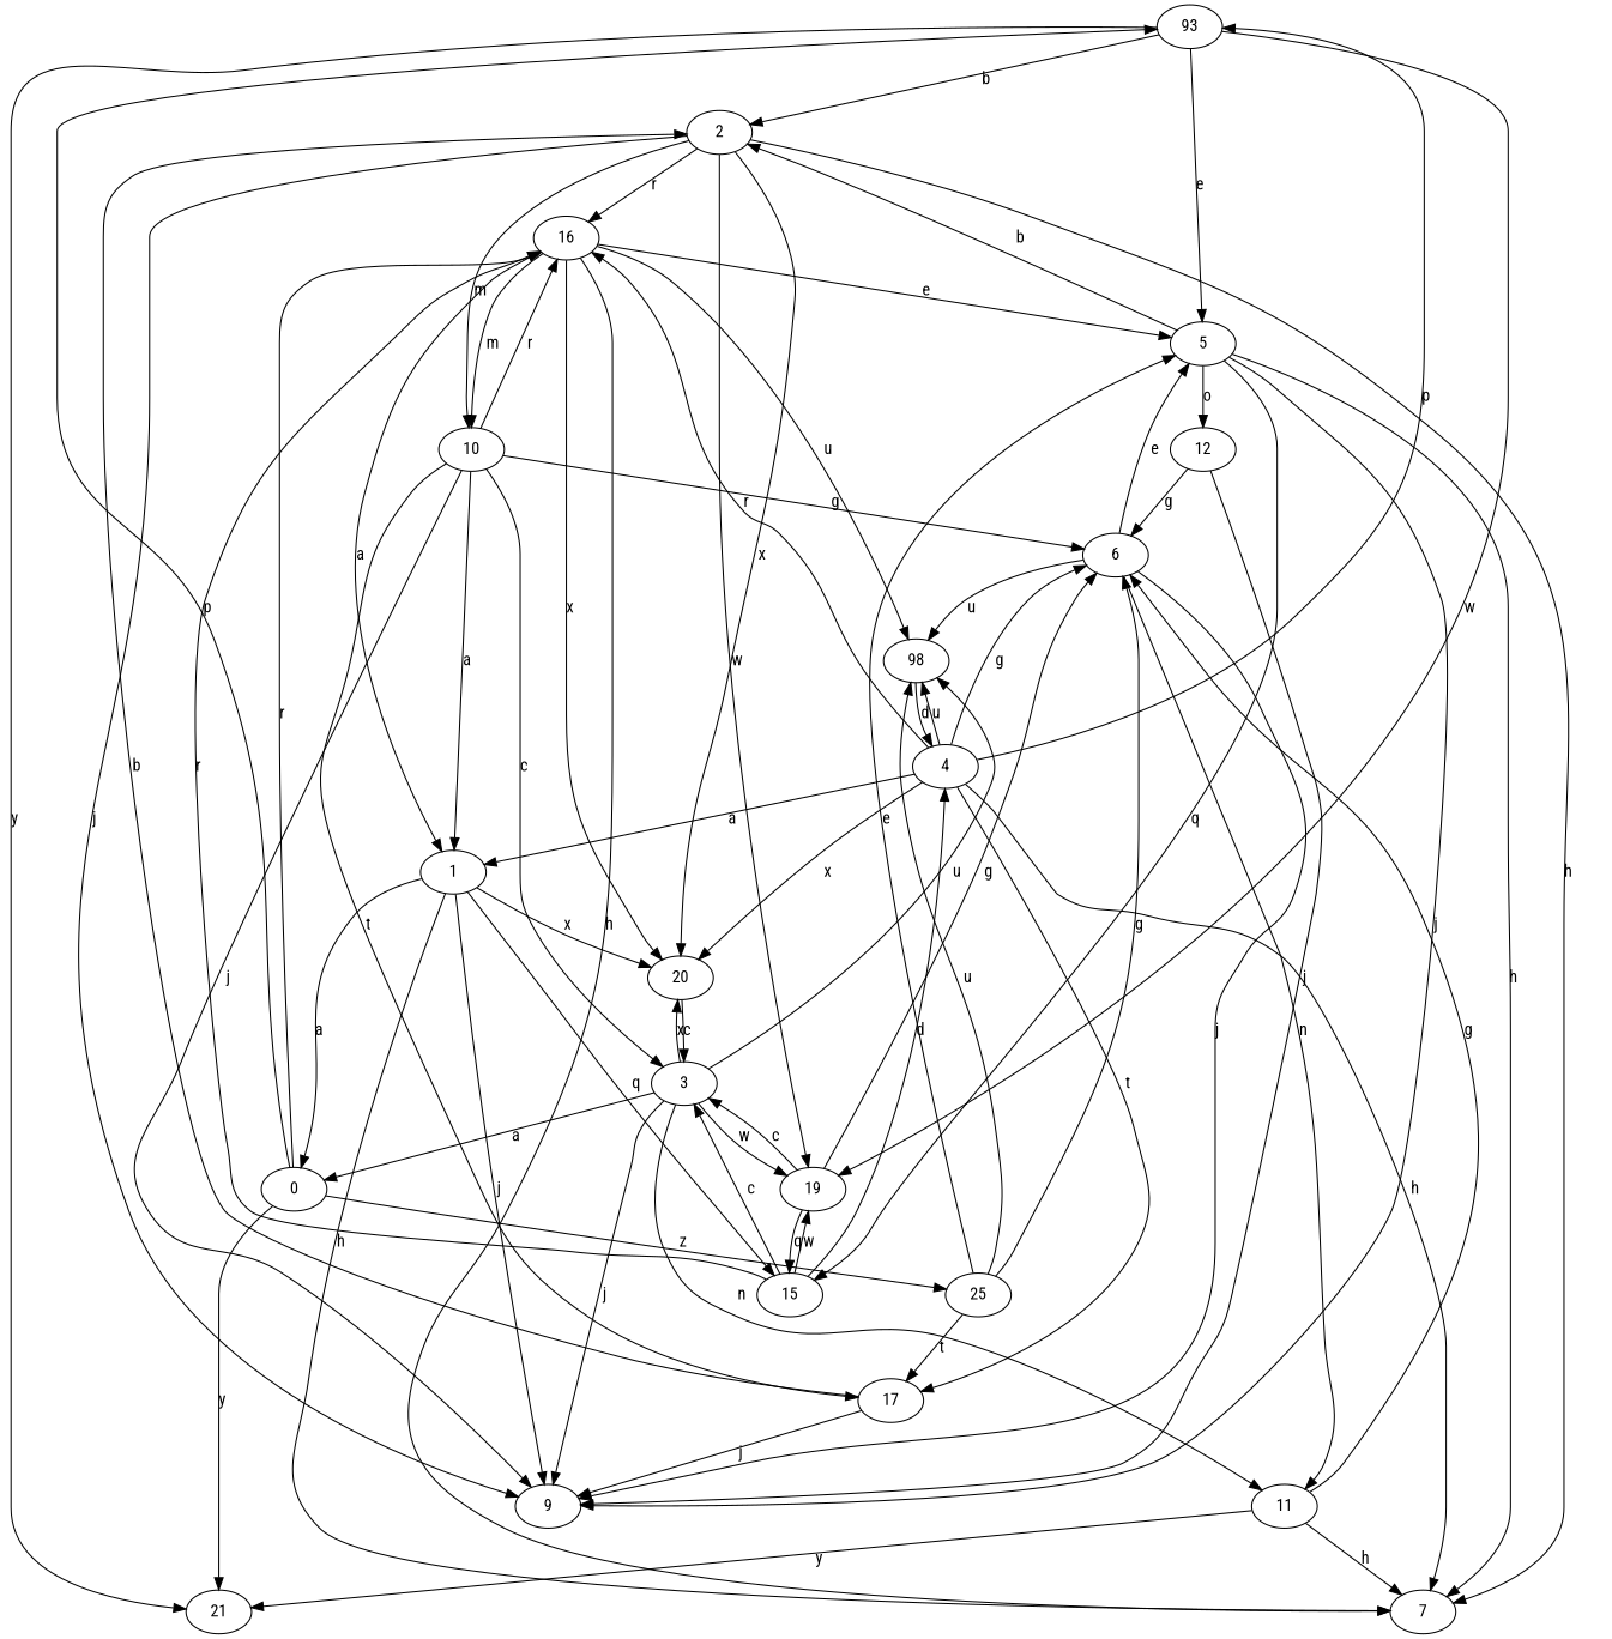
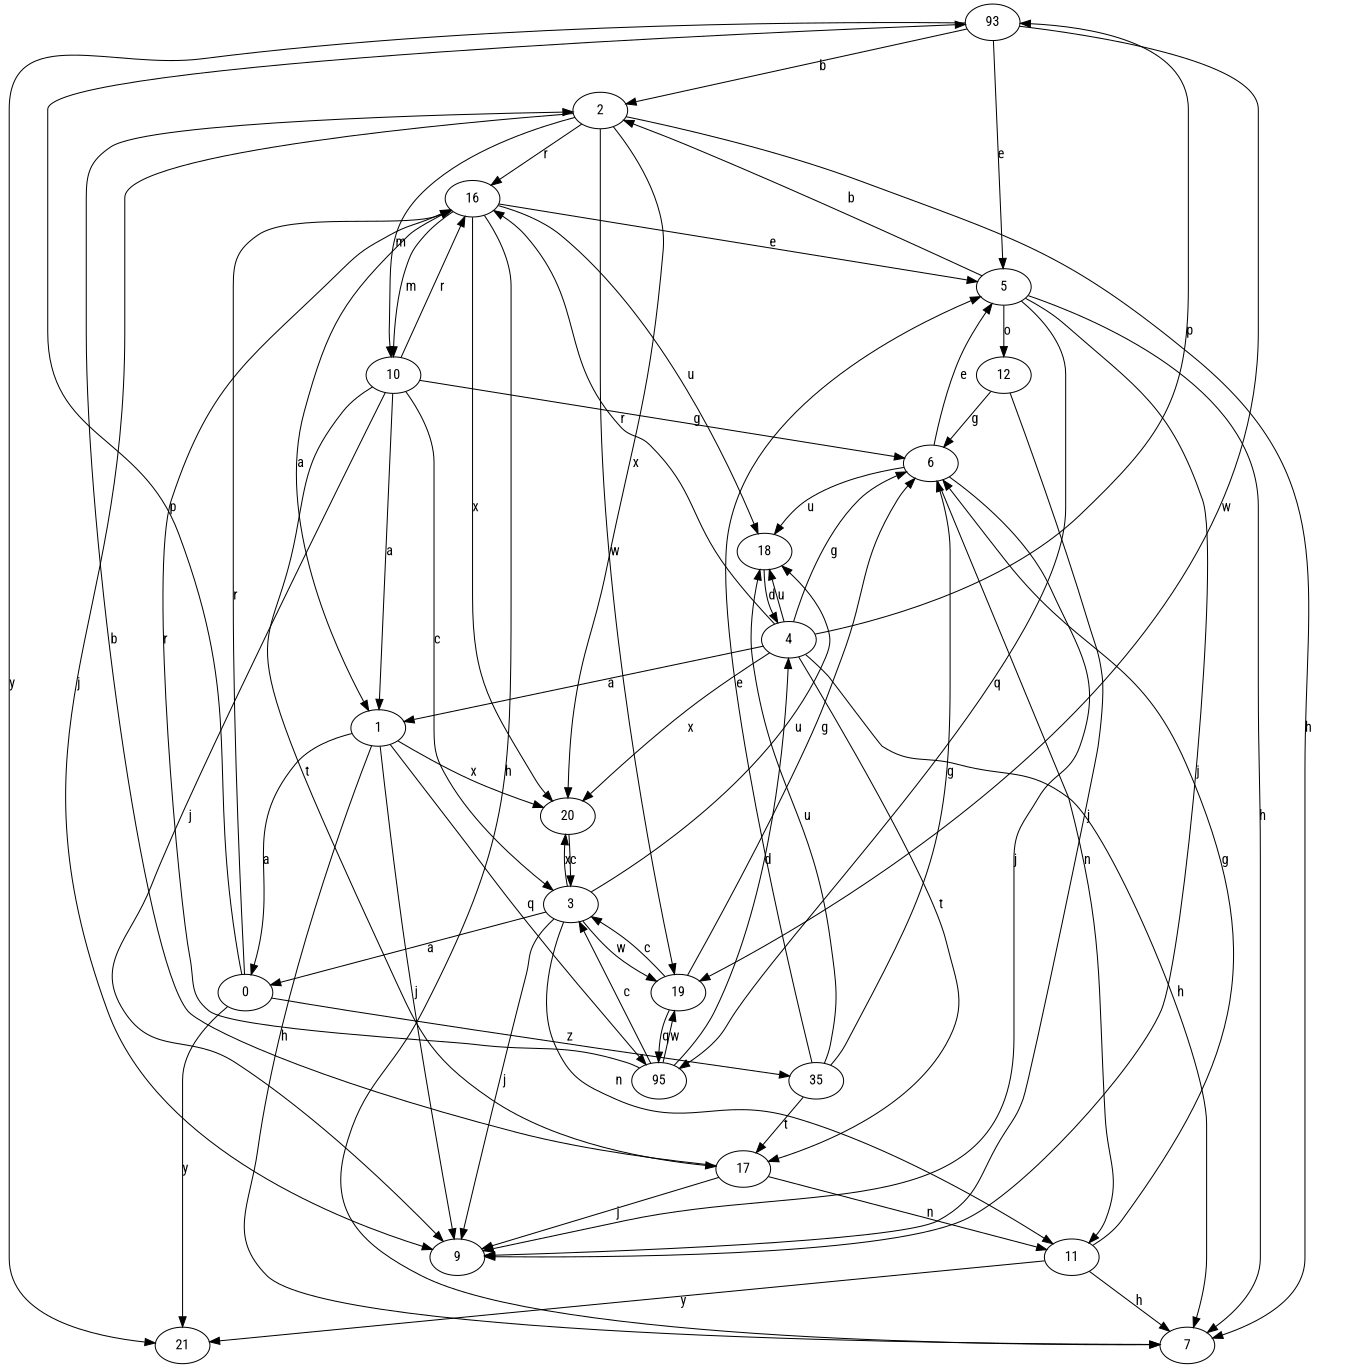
  strict digraph {
    fontname="Roboto Condensed"
    node [fontname="Roboto Condensed"]
    edge [fontname="Roboto Condensed"]
    n1 [label=93]
    0
    16
    21
-   25
+   25 [label=35]
    2
    19
    5
    1
    7
    20
    10
-   18 [label=98]
+   18
    6
    17
    9
-   15
+   15 [label=95]
    3
    4
    11
    12
    n1 -> 21 [label=y]
    n1 -> 2 [label=b]
    n1 -> 19 [label=w]
    n1 -> 5 [label=e]
    0 -> n1 [label=p]
    0 -> 16 [label=r]
    0 -> 21 [label=y]
    0 -> 25 [label=z]
    16 -> 5 [label=e]
    16 -> 1 [label=a]
    16 -> 7 [label=h]
    16 -> 20 [label=x]
    16 -> 10 [label=m]
    16 -> 18 [label=u]
    25 -> 5 [label=e]
    25 -> 18 [label=u]
    25 -> 6 [label=g]
    25 -> 17 [label=t]
    2 -> 16 [label=r]
    2 -> 19 [label=w]
    2 -> 7 [label=h]
    2 -> 20 [label=x]
    2 -> 10 [label=m]
    2 -> 9 [label=j]
    19 -> 6 [label=g]
    19 -> 15 [label=q]
    19 -> 3 [label=c]
    5 -> 2 [label=b]
    5 -> 7 [label=h]
    5 -> 9 [label=j]
    5 -> 15 [label=q]
    5 -> 12 [label=o]
    1 -> 0 [label=a]
    1 -> 7 [label=h]
    1 -> 20 [label=x]
    1 -> 9 [label=j]
    1 -> 15 [label=q]
    20 -> 3 [label=c]
    10 -> 16 [label=r]
    10 -> 1 [label=a]
    10 -> 6 [label=g]
    10 -> 17 [label=t]
    10 -> 9 [label=j]
    10 -> 3 [label=c]
    18 -> 4 [label=d]
    6 -> 5 [label=e]
    6 -> 18 [label=u]
    6 -> 9 [label=j]
    6 -> 11 [label=n]
    17 -> 2 [label=b]
    17 -> 9 [label=j]
+   17 -> 11 [label=n]
    15 -> 16 [label=r]
    15 -> 19 [label=w]
    15 -> 3 [label=c]
    15 -> 4 [label=d]
    3 -> 0 [label=a]
    3 -> 19 [label=w]
    3 -> 20 [label=x]
    3 -> 18 [label=u]
    3 -> 9 [label=j]
    3 -> 11 [label=n]
    4 -> n1 [label=p]
    4 -> 16 [label=r]
    4 -> 1 [label=a]
    4 -> 7 [label=h]
    4 -> 20 [label=x]
    4 -> 18 [label=u]
    4 -> 6 [label=g]
    4 -> 17 [label=t]
    11 -> 21 [label=y]
    11 -> 7 [label=h]
    11 -> 6 [label=g]
    12 -> 6 [label=g]
    12 -> 9 [label=j]
  }
